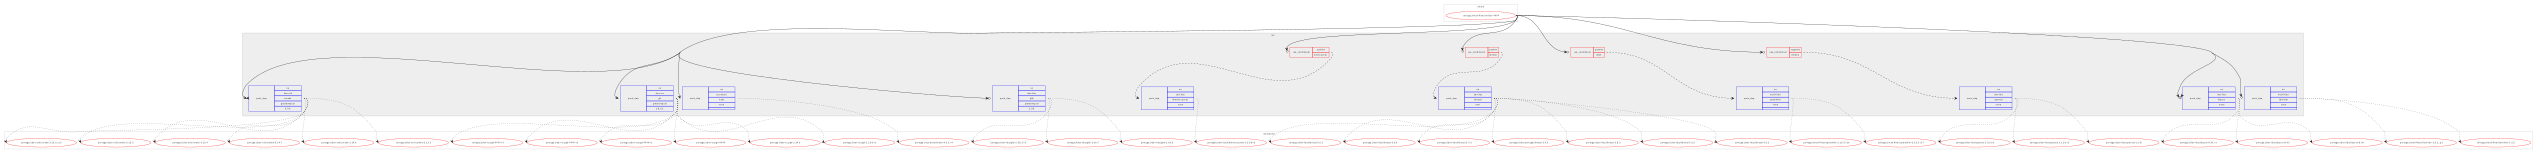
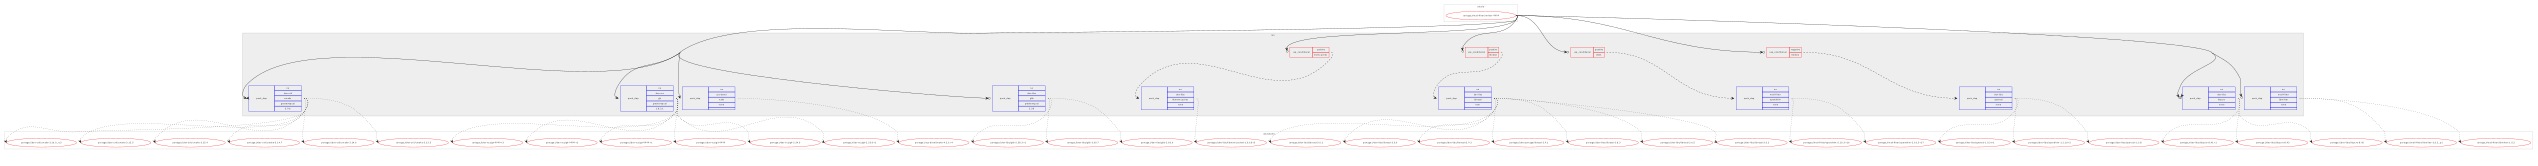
  digraph {
    compound=true
    concentrate=true
    fontname="IBM Plex Sans"
    fontsize=10
    newrank=true
    rankdir=TB
    ranksep=1.5
    node [color=red fontname="IBM Plex Sans" fontsize=10]
    edge [arrowhead=vee fontname="IBM Plex Sans" headport=w style=dotted tailport=e weight=100]
    n1 [label="portage://mail-filter/rmilter-9999" width=4]
    n2 [color=blue label=<<TABLE BORDER="0" CELLBORDER="1" CELLSPACING="0" CELLPADDING="4" WIDTH="220"><TR><TD ROWSPAN="6" CELLPADDING="30">pack_dep</TD></TR><TR><TD WIDTH="110">no</TD></TR><TR><TD>dev-util</TD></TR><TR><TD>cmake</TD></TR><TR><TD>greaterequal</TD></TR><TR><TD>3.9.6</TD></TR></TABLE>> shape=none]
    n3 [color=blue label=<<TABLE BORDER="0" CELLBORDER="1" CELLSPACING="0" CELLPADDING="4" WIDTH="220"><TR><TD ROWSPAN="6" CELLPADDING="30">pack_dep</TD></TR><TR><TD WIDTH="110">no</TD></TR><TR><TD>dev-vcs</TD></TR><TR><TD>git</TD></TR><TR><TD>greaterequal</TD></TR><TR><TD>1.8.2.1</TD></TR></TABLE>> shape=none]
    n4 [color=blue label=<<TABLE BORDER="0" CELLBORDER="1" CELLSPACING="0" CELLPADDING="4" WIDTH="220"><TR><TD ROWSPAN="6" CELLPADDING="30">pack_dep</TD></TR><TR><TD WIDTH="110">no</TD></TR><TR><TD>sys-devel</TD></TR><TR><TD>make</TD></TR><TR><TD>none</TD></TR><TR><TD></TD></TR></TABLE>> shape=none]
    n5 [color=blue label=<<TABLE BORDER="0" CELLBORDER="1" CELLSPACING="0" CELLPADDING="4" WIDTH="220"><TR><TD ROWSPAN="6" CELLPADDING="30">pack_dep</TD></TR><TR><TD WIDTH="110">no</TD></TR><TR><TD>dev-libs</TD></TR><TR><TD>glib</TD></TR><TR><TD>greaterequal</TD></TR><TR><TD>2.28</TD></TR></TABLE>> shape=none]
    n6 [color=blue label=<<TABLE BORDER="0" CELLBORDER="1" CELLSPACING="0" CELLPADDING="4" WIDTH="220"><TR><TD ROWSPAN="6" CELLPADDING="30">pack_dep</TD></TR><TR><TD WIDTH="110">no</TD></TR><TR><TD>dev-libs</TD></TR><TR><TD>openssl</TD></TR><TR><TD>none</TD></TR><TR><TD></TD></TR></TABLE>> shape=none]
    n7 [label=<<TABLE BORDER="0" CELLBORDER="1" CELLSPACING="0" CELLPADDING="4"><TR><TD ROWSPAN="3" CELLPADDING="10">use_conditional</TD></TR><TR><TD>negative</TD></TR><TR><TD>libressl</TD></TR></TABLE>> shape=none]
    n8 [color=blue label=<<TABLE BORDER="0" CELLBORDER="1" CELLSPACING="0" CELLPADDING="4" WIDTH="220"><TR><TD ROWSPAN="6" CELLPADDING="30">pack_dep</TD></TR><TR><TD WIDTH="110">no</TD></TR><TR><TD>mail-filter</TD></TR><TR><TD>opendkim</TD></TR><TR><TD>none</TD></TR><TR><TD></TD></TR></TABLE>> shape=none]
    n9 [label=<<TABLE BORDER="0" CELLBORDER="1" CELLSPACING="0" CELLPADDING="4"><TR><TD ROWSPAN="3" CELLPADDING="10">use_conditional</TD></TR><TR><TD>positive</TD></TR><TR><TD>dkim</TD></TR></TABLE>> shape=none]
    n10 [color=blue label=<<TABLE BORDER="0" CELLBORDER="1" CELLSPACING="0" CELLPADDING="4" WIDTH="220"><TR><TD ROWSPAN="6" CELLPADDING="30">pack_dep</TD></TR><TR><TD WIDTH="110">no</TD></TR><TR><TD>dev-libs</TD></TR><TR><TD>libressl</TD></TR><TR><TD>none</TD></TR><TR><TD></TD></TR></TABLE>> shape=none]
    n11 [label=<<TABLE BORDER="0" CELLBORDER="1" CELLSPACING="0" CELLPADDING="4"><TR><TD ROWSPAN="3" CELLPADDING="10">use_conditional</TD></TR><TR><TD>positive</TD></TR><TR><TD>libressl</TD></TR></TABLE>> shape=none]
    n12 [color=blue label=<<TABLE BORDER="0" CELLBORDER="1" CELLSPACING="0" CELLPADDING="4" WIDTH="220"><TR><TD ROWSPAN="6" CELLPADDING="30">pack_dep</TD></TR><TR><TD WIDTH="110">no</TD></TR><TR><TD>dev-libs</TD></TR><TR><TD>libmemcached</TD></TR><TR><TD>none</TD></TR><TR><TD></TD></TR></TABLE>> shape=none]
    n13 [label=<<TABLE BORDER="0" CELLBORDER="1" CELLSPACING="0" CELLPADDING="4"><TR><TD ROWSPAN="3" CELLPADDING="10">use_conditional</TD></TR><TR><TD>positive</TD></TR><TR><TD>memcached</TD></TR></TABLE>> shape=none]
    n14 [color=blue label=<<TABLE BORDER="0" CELLBORDER="1" CELLSPACING="0" CELLPADDING="4" WIDTH="220"><TR><TD ROWSPAN="6" CELLPADDING="30">pack_dep</TD></TR><TR><TD WIDTH="110">no</TD></TR><TR><TD>dev-libs</TD></TR><TR><TD>libpcre</TD></TR><TR><TD>none</TD></TR><TR><TD></TD></TR></TABLE>> shape=none]
    n15 [color=blue label=<<TABLE BORDER="0" CELLBORDER="1" CELLSPACING="0" CELLPADDING="4" WIDTH="220"><TR><TD ROWSPAN="6" CELLPADDING="30">pack_dep</TD></TR><TR><TD WIDTH="110">no</TD></TR><TR><TD>mail-filter</TD></TR><TR><TD>libmilter</TD></TR><TR><TD>none</TD></TR><TR><TD></TD></TR></TABLE>> shape=none]
    n16 [label="portage://dev-util/cmake-3.13.5" width=4]
    n17 [label="portage://dev-util/cmake-3.14.6" width=4]
    n18 [label="portage://dev-util/cmake-3.14.7" width=4]
    n19 [label="portage://dev-util/cmake-3.15.4" width=4]
    n20 [label="portage://dev-util/cmake-3.15.5" width=4]
    n21 [label="portage://dev-util/cmake-3.16.0_rc3" width=4]
    n22 [label="portage://dev-vcs/git-2.23.0-r1" width=4]
    n23 [label="portage://dev-vcs/git-2.24.0" width=4]
    n24 [label="portage://dev-vcs/git-9999" width=4]
    n25 [label="portage://dev-vcs/git-9999-r1" width=4]
    n26 [label="portage://dev-vcs/git-9999-r2" width=4]
    n27 [label="portage://dev-vcs/git-9999-r3" width=4]
    n28 [label="portage://sys-devel/make-4.2.1-r4" width=4]
    n29 [label="portage://dev-libs/openssl-1.0.2t-r1" width=4]
    n30 [label="portage://dev-libs/openssl-1.1.0l" width=4]
-   n31 [label="portage://dev-libs/openssl-1.1.1d-r2" width=4]
+   n31 [label="portage://dev-libs/opendkim-1.1.1d-r2" width=4]
    n32 [label="portage://mail-filter/opendkim-2.10.3-r16" width=4]
    n33 [label="portage://mail-filter/opendkim-2.10.3-r17" width=4]
    n34 [label="portage://dev-libs/libressl-2.6.5" width=4]
    n35 [label="portage://dev-libs/libressl-2.8.3" width=4]
    n36 [label="portage://dev-portage/libressl-2.9.1" width=4]
    n37 [label="portage://dev-libs/libressl-2.9.2" width=4]
    n38 [label="portage://dev-libs/libressl-3.0.0" width=4]
    n39 [label="portage://dev-libs/libressl-3.0.1" width=4]
    n40 [label="portage://dev-libs/libressl-3.0.2" width=4]
    n41 [label="portage://dev-libs/libmemcached-1.0.18-r3" width=4]
    n42 [label="portage://dev-libs/glib-2.58.3-r1" width=4]
    n43 [label="portage://dev-libs/glib-2.60.6" width=4]
    n44 [label="portage://dev-libs/glib-2.60.7" width=4]
    n45 [label="portage://dev-libs/libpcre-8.41-r1" width=4]
    n46 [label="portage://dev-libs/libpcre-8.42" width=4]
    n47 [label="portage://dev-libs/libpcre-8.43" width=4]
    n48 [label="portage://mail-filter/libmilter-1.0.2" width=4]
    n49 [label="portage://mail-filter/libmilter-1.0.2_p1" width=4]
    subgraph cluster_1 {
      color=gray
      label=<<i>ebuild</i>>
      rank=same
      n1
    }
    subgraph cluster_2 {
      color=gray
      label=<<i>dependencies</i>>
      subgraph cluster_3 {
        color=gray
        fillcolor="#eeeeee"
        label=<<i>compile</i>>
        style=filled
        subgraph sub_4 {
          color=gray
          fillcolor="#eeeeee"
          label=<<i>compile</i>>
          style=filled
          n2
        }
        subgraph sub_5 {
          color=gray
          fillcolor="#eeeeee"
          label=<<i>compile</i>>
          style=filled
          n3
        }
        subgraph sub_6 {
          color=gray
          fillcolor="#eeeeee"
          label=<<i>compile</i>>
          style=filled
          n4
        }
      }
      subgraph cluster_7 {
        color=gray
        fillcolor="#eeeeee"
        label=<<i>compile and run</i>>
        style=filled
        subgraph sub_8 {
          color=gray
          fillcolor="#eeeeee"
          label=<<i>compile and run</i>>
          style=filled
          n5
        }
        subgraph sub_9 {
          color=gray
          fillcolor="#eeeeee"
          label=<<i>compile and run</i>>
          style=filled
          n7
          subgraph sub_10 {
            color=gray
            fillcolor="#eeeeee"
            label=<<i>compile and run</i>>
            style=filled
            n6
          }
        }
        subgraph sub_11 {
          color=gray
          fillcolor="#eeeeee"
          label=<<i>compile and run</i>>
          style=filled
          n9
          subgraph sub_12 {
            color=gray
            fillcolor="#eeeeee"
            label=<<i>compile and run</i>>
            style=filled
            n8
          }
        }
        subgraph sub_13 {
          color=gray
          fillcolor="#eeeeee"
          label=<<i>compile and run</i>>
          style=filled
          n11
          subgraph sub_14 {
            color=gray
            fillcolor="#eeeeee"
            label=<<i>compile and run</i>>
            style=filled
            n10
          }
        }
        subgraph sub_15 {
          color=gray
          fillcolor="#eeeeee"
          label=<<i>compile and run</i>>
          style=filled
          n13
          subgraph sub_16 {
            color=gray
            fillcolor="#eeeeee"
            label=<<i>compile and run</i>>
            style=filled
            n12
          }
        }
        subgraph sub_17 {
          color=gray
          fillcolor="#eeeeee"
          label=<<i>compile and run</i>>
          style=filled
          n14
        }
        subgraph sub_18 {
          color=gray
          fillcolor="#eeeeee"
          label=<<i>compile and run</i>>
          style=filled
          n15
        }
      }
      subgraph cluster_19 {
        color=gray
        fillcolor="#eeeeee"
        label=<<i>run</i>>
        style=filled
      }
    }
    subgraph cluster_20 {
      color=gray
      label=<<i>candidates</i>>
      rank=same
      subgraph sub_21 {
        color=black
        label=<<i>candidates</i>>
        nodesep=1
        rank=same
        n16
        n17
        n18
        n19
        n20
        n21
      }
      subgraph sub_22 {
        color=black
        label=<<i>candidates</i>>
        nodesep=1
        rank=same
        n22
        n23
        n24
        n25
        n26
        n27
      }
      subgraph sub_23 {
        color=black
        label=<<i>candidates</i>>
        nodesep=1
        rank=same
        n28
      }
      subgraph sub_24 {
        color=black
        label=<<i>candidates</i>>
        nodesep=1
        rank=same
        n29
        n30
        n31
      }
      subgraph sub_25 {
        color=black
        label=<<i>candidates</i>>
        nodesep=1
        rank=same
        n32
        n33
      }
      subgraph sub_26 {
        color=black
        label=<<i>candidates</i>>
        nodesep=1
        rank=same
        n34
        n35
        n36
        n37
        n38
        n39
        n40
      }
      subgraph sub_27 {
        color=black
        label=<<i>candidates</i>>
        nodesep=1
        rank=same
        n41
      }
      subgraph sub_28 {
        color=black
        label=<<i>candidates</i>>
        nodesep=1
        rank=same
        n42
        n43
        n44
      }
      subgraph sub_29 {
        color=black
        label=<<i>candidates</i>>
        nodesep=1
        rank=same
        n45
        n46
        n47
      }
      subgraph sub_30 {
        color=black
        label=<<i>candidates</i>>
        nodesep=1
        rank=same
        n48
        n49
      }
    }
    n1 -> n2 [style=solid weight=20]
    n1 -> n3 [style=solid weight=20]
    n1 -> n4 [style=solid weight=20]
    n1 -> n5 [arrowhead=odotvee style=solid weight=20]
    n1 -> n7 [arrowhead=odotvee style=solid weight=20]
    n1 -> n9 [arrowhead=odotvee style=solid weight=20]
    n1 -> n11 [arrowhead=odotvee style=solid weight=20]
    n1 -> n13 [arrowhead=odotvee style=solid weight=20]
    n1 -> n14 [arrowhead=odotvee style=solid weight=20]
    n1 -> n15 [arrowhead=odotvee style=solid weight=20]
    n2 -> n16
    n2 -> n17
    n2 -> n18
    n2 -> n19
    n2 -> n20
    n2 -> n21
    n3 -> n22
    n3 -> n23
    n3 -> n24
    n3 -> n25
    n3 -> n26
    n3 -> n27
    n4 -> n28
    n5 -> n42
    n5 -> n43
    n5 -> n44
    n6 -> n29
    n6 -> n30
    n6 -> n31
    n7 -> n6 [style=dashed weight=20]
    n8 -> n32
    n8 -> n33
    n9 -> n8 [style=dashed weight=20]
    n10 -> n34
    n10 -> n35
    n10 -> n36
    n10 -> n37
    n10 -> n38
    n10 -> n39
    n10 -> n40
    n11 -> n10 [style=dashed weight=20]
    n12 -> n41
    n13 -> n12 [style=dashed weight=20]
    n14 -> n45
    n14 -> n46
    n14 -> n47
    n15 -> n48
    n15 -> n49
  }
